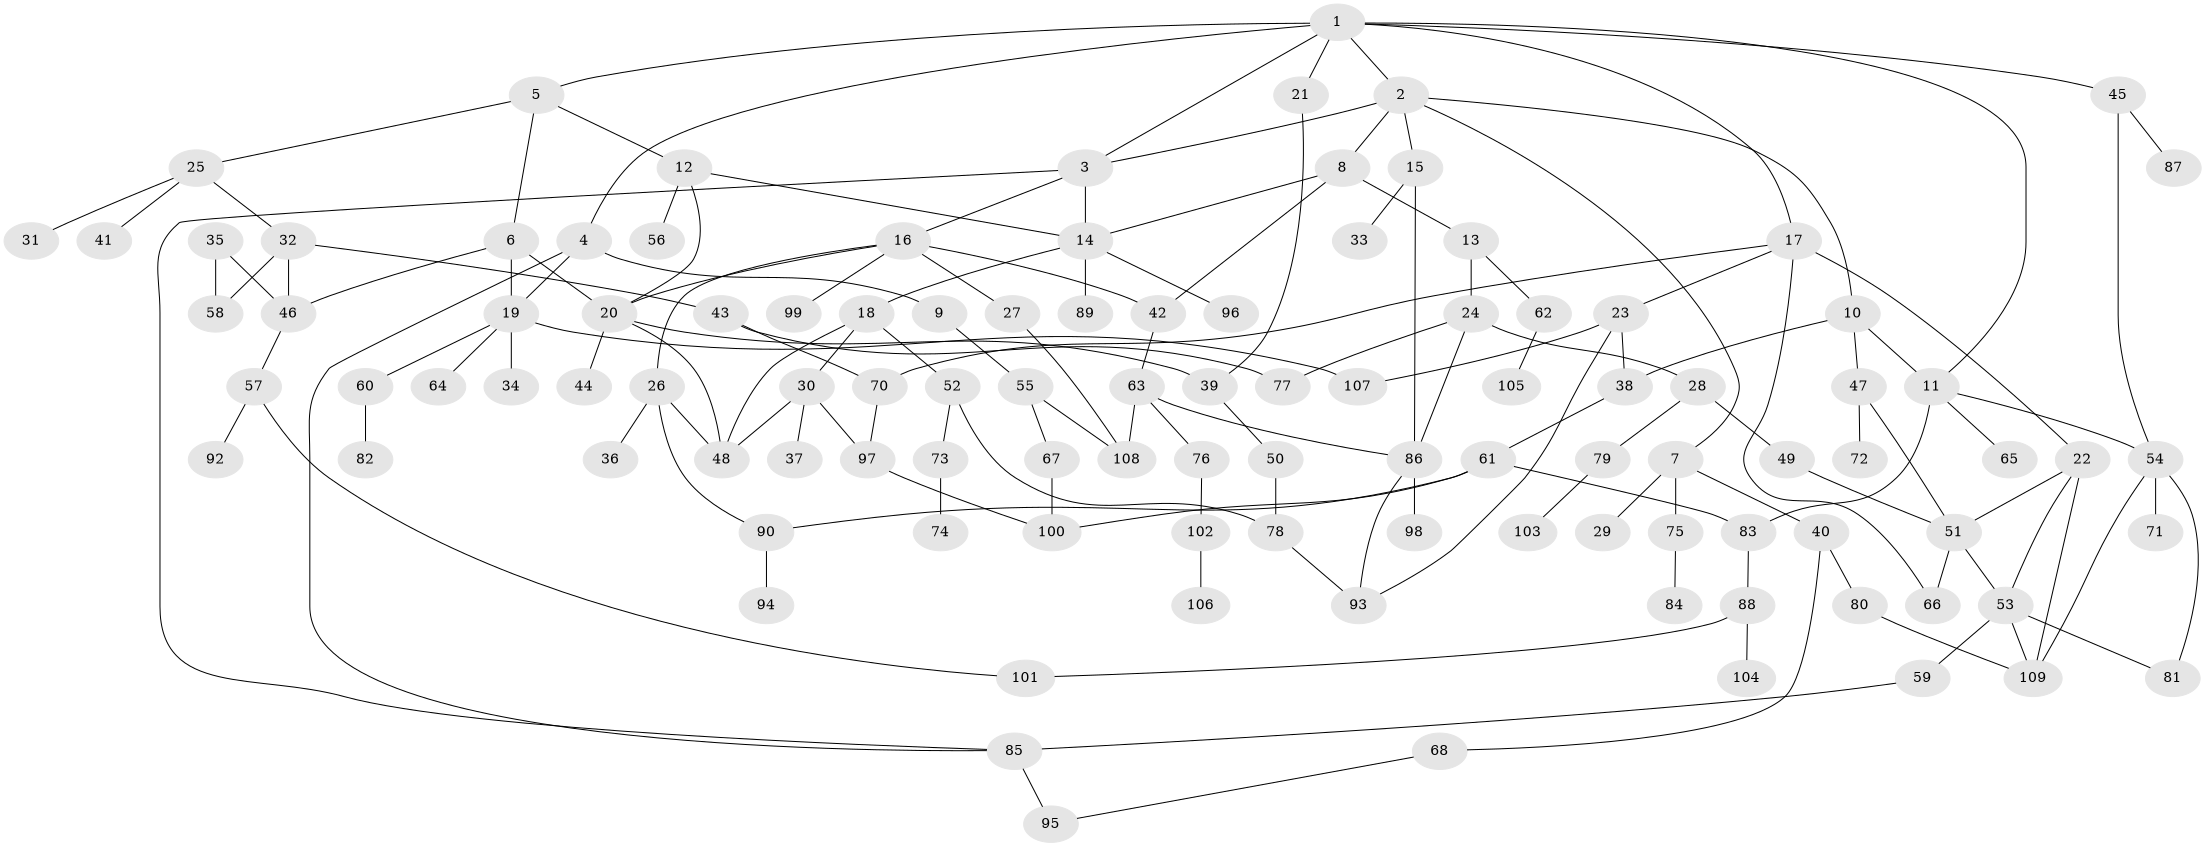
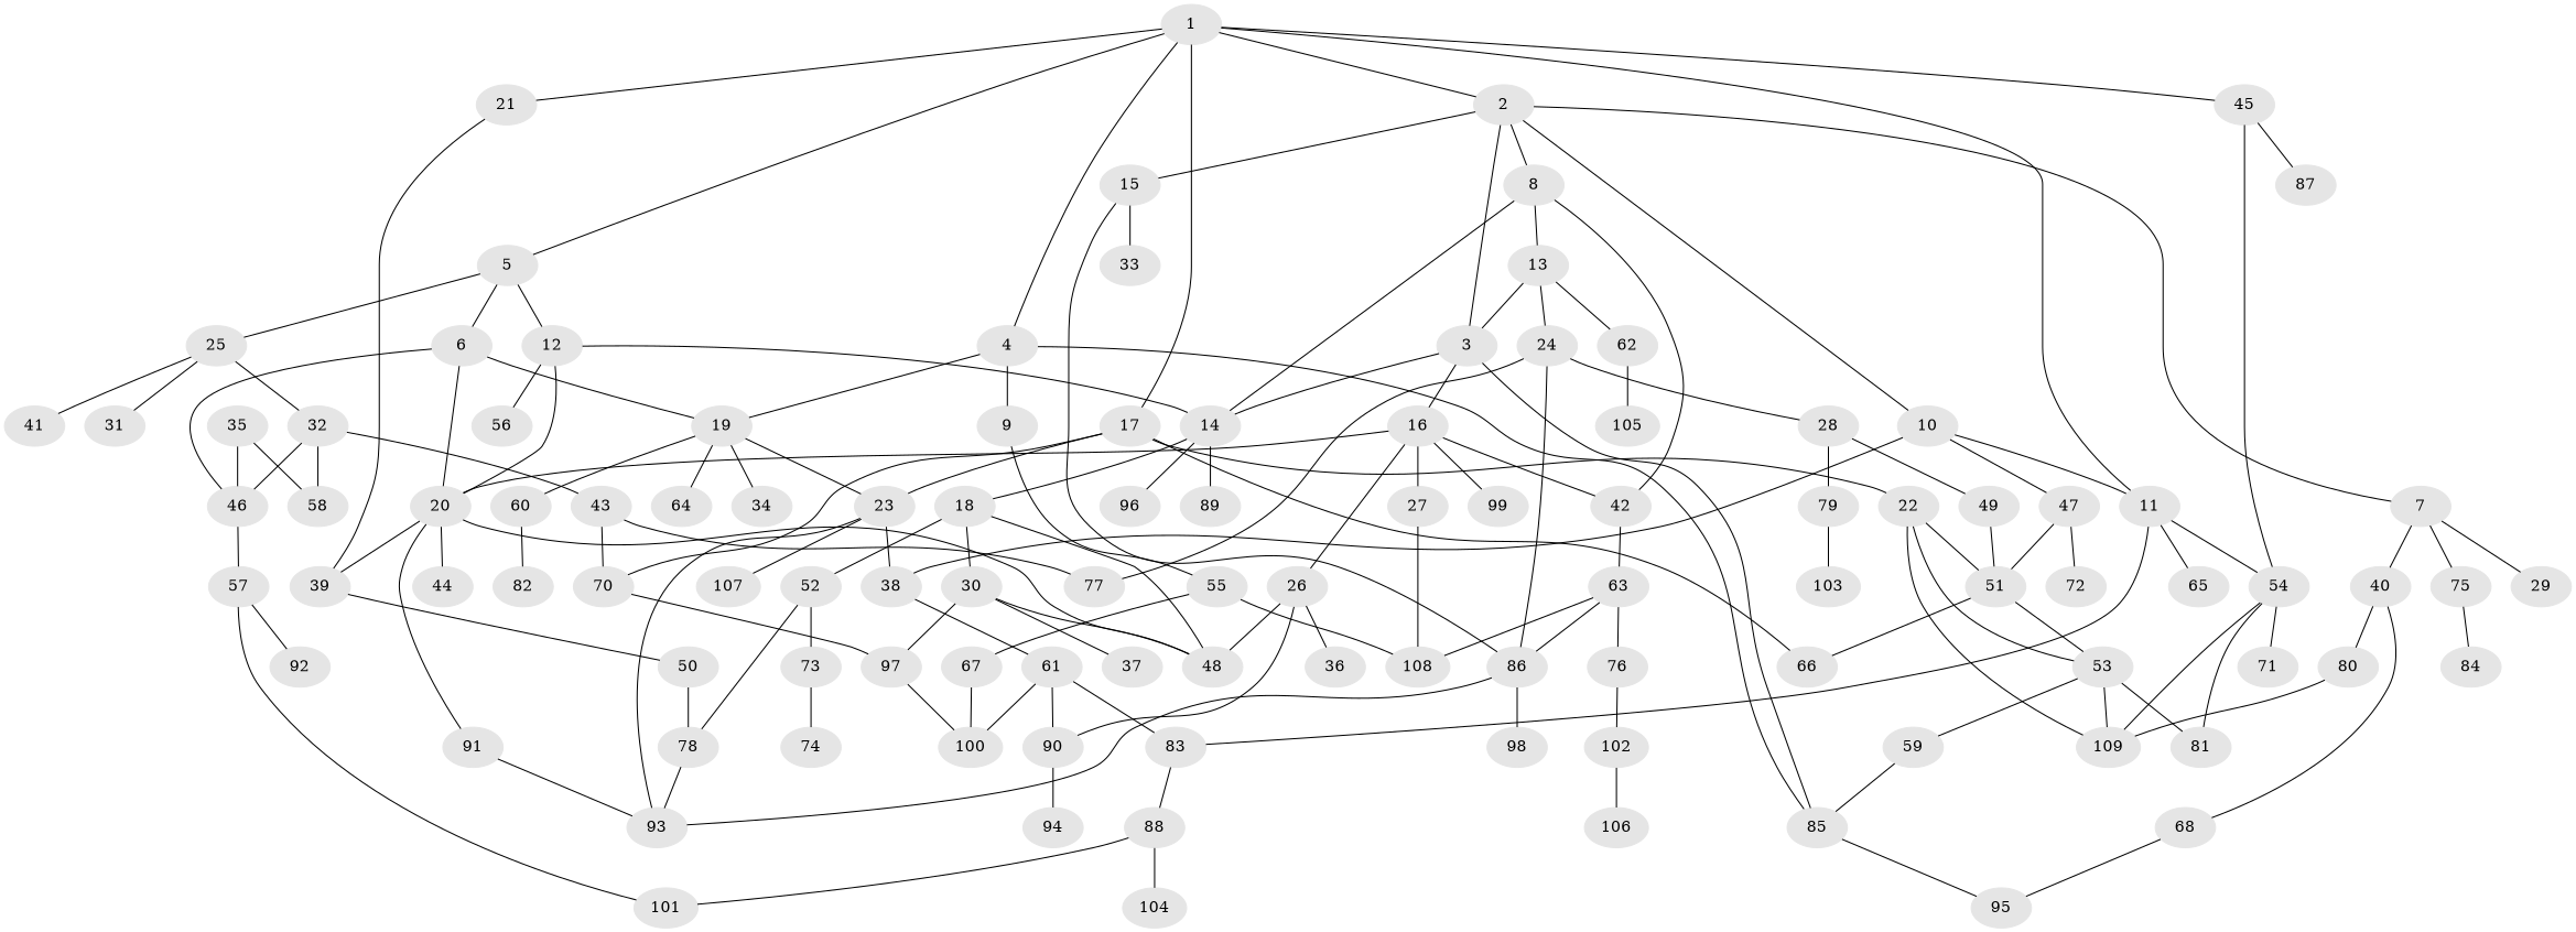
  graph {
    node [color=gray90 style=filled]
    1
    2
    3
    4
    5
    11
    17
    21
    45
    7
    8
    10
    15
    14
    16
    85
    9
    19
    6
    12
    25
    54
    65
    83
    22
    23
    66
    70
    39
    87
    29
    40
    75
    13
    42
    38
    47
    33
    86
    18
    89
    96
    20
    26
    27
    99
    95
    55
    34
    60
    64
    46
    56
    31
    32
    41
    48
    44
+   91
    57
    68
    80
    84
    24
    62
    63
    108
    67
    61
    51
    72
    109
    81
    71
    88
    28
    77
    105
    30
    52
    93
    98
    36
    90
    53
    107
    97
    37
    78
    73
    82
    50
    59
    49
    79
    43
    58
    94
    103
    100
    35
    76
    92
    101
    74
    102
    106
    104
    1 -- 2
-   1 -- 3
+   13 -- 3
    1 -- 4
    1 -- 5
    1 -- 11
    1 -- 17
    1 -- 21
    1 -- 45
    2 -- 3
    2 -- 7
    2 -- 8
    2 -- 10
    2 -- 15
    3 -- 14
    3 -- 16
    3 -- 85
    4 -- 85
    4 -- 9
    4 -- 19
    5 -- 6
    5 -- 12
    5 -- 25
    11 -- 54
    11 -- 65
    11 -- 83
    17 -- 22
    17 -- 23
    17 -- 66
    17 -- 70
    21 -- 39
    45 -- 54
    45 -- 87
    7 -- 29
    7 -- 40
    7 -- 75
    8 -- 14
    8 -- 13
    8 -- 42
    10 -- 11
    10 -- 38
    10 -- 47
    15 -- 33
    15 -- 86
    14 -- 18
    14 -- 89
    14 -- 96
    16 -- 42
    16 -- 20
    16 -- 26
    16 -- 27
    16 -- 99
    85 -- 95
    9 -- 55
-   19 -- 107
+   19 -- 23
    19 -- 34
    19 -- 60
    19 -- 64
    6 -- 19
    6 -- 20
    6 -- 46
    12 -- 14
    12 -- 20
    12 -- 56
    25 -- 31
    25 -- 32
    25 -- 41
    54 -- 109
    54 -- 81
    54 -- 71
    83 -- 88
    22 -- 51
    22 -- 109
    22 -- 53
    23 -- 38
    23 -- 93
    23 -- 107
    70 -- 97
    39 -- 50
    40 -- 68
    40 -- 80
    75 -- 84
    13 -- 24
    13 -- 62
    42 -- 63
    38 -- 61
    47 -- 51
    47 -- 72
    86 -- 93
    86 -- 98
    18 -- 48
    18 -- 30
    18 -- 52
    20 -- 39
    20 -- 48
    20 -- 44
+   20 -- 91
    26 -- 48
    26 -- 36
    26 -- 90
    27 -- 108
    55 -- 108
    55 -- 67
    60 -- 82
    46 -- 57
    32 -- 46
    32 -- 43
    32 -- 58
+   91 -- 93
    57 -- 92
    57 -- 101
    68 -- 95
    80 -- 109
    24 -- 86
    24 -- 28
    24 -- 77
    62 -- 105
    63 -- 86
    63 -- 108
    63 -- 76
    67 -- 100
    61 -- 83
    61 -- 90
    61 -- 100
    51 -- 66
    51 -- 53
    88 -- 101
    88 -- 104
    28 -- 49
    28 -- 79
    30 -- 48
    30 -- 97
    30 -- 37
    52 -- 78
    52 -- 73
    90 -- 94
    53 -- 109
    53 -- 81
    53 -- 59
    97 -- 100
    78 -- 93
    73 -- 74
    50 -- 78
    59 -- 85
    49 -- 51
    79 -- 103
    43 -- 70
    43 -- 77
    35 -- 46
    35 -- 58
    76 -- 102
    102 -- 106
  }
